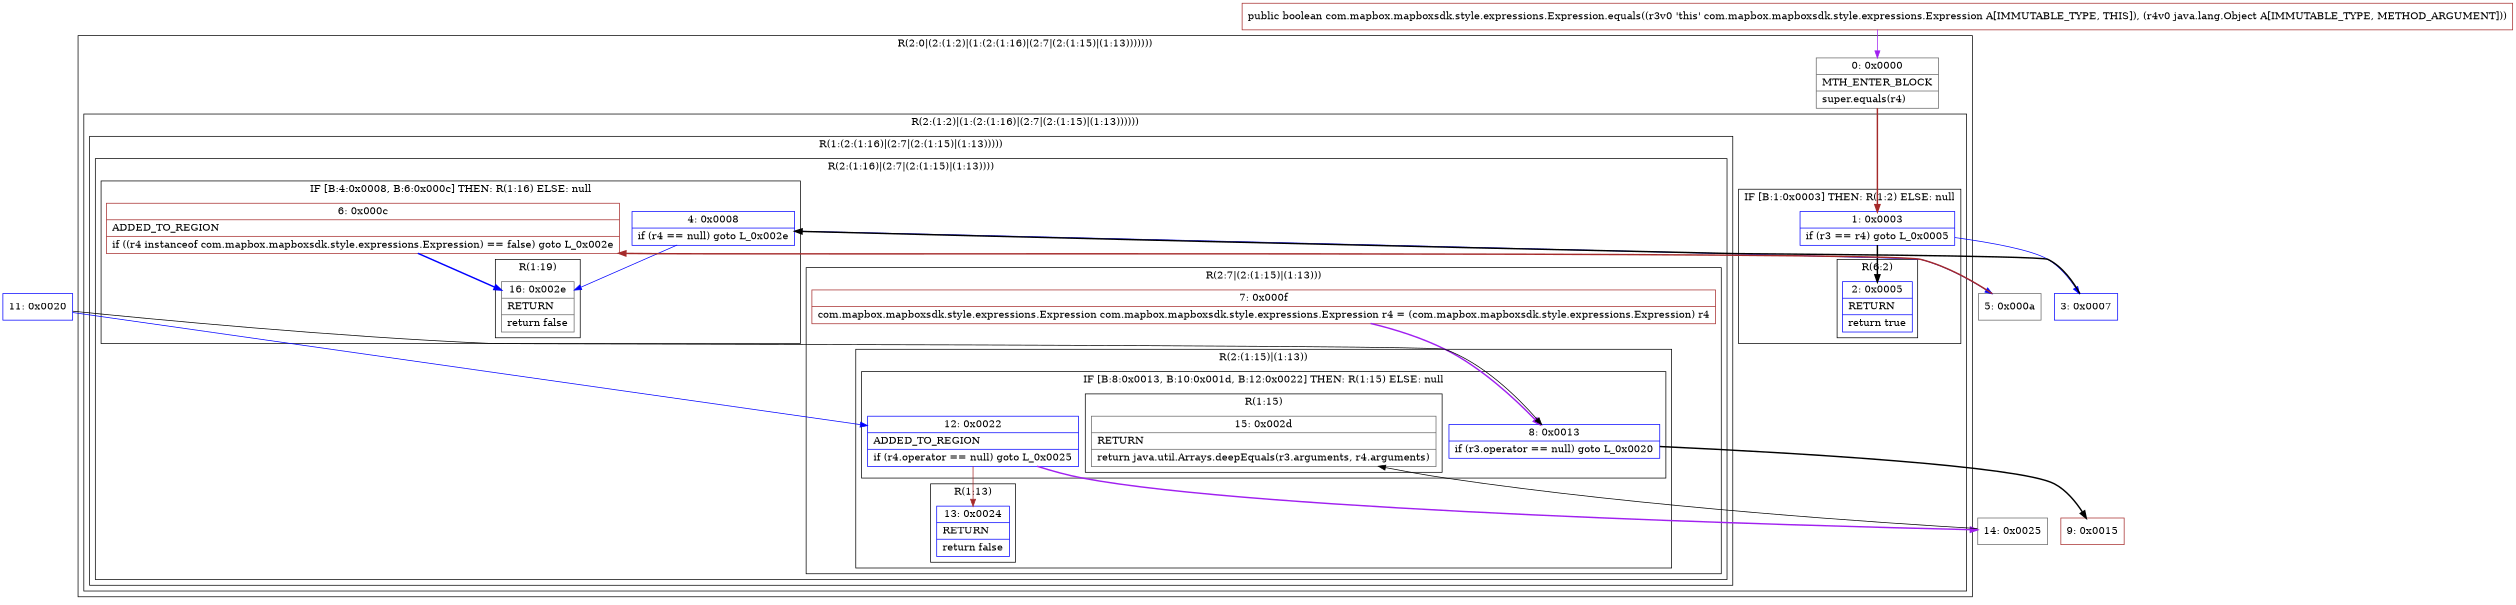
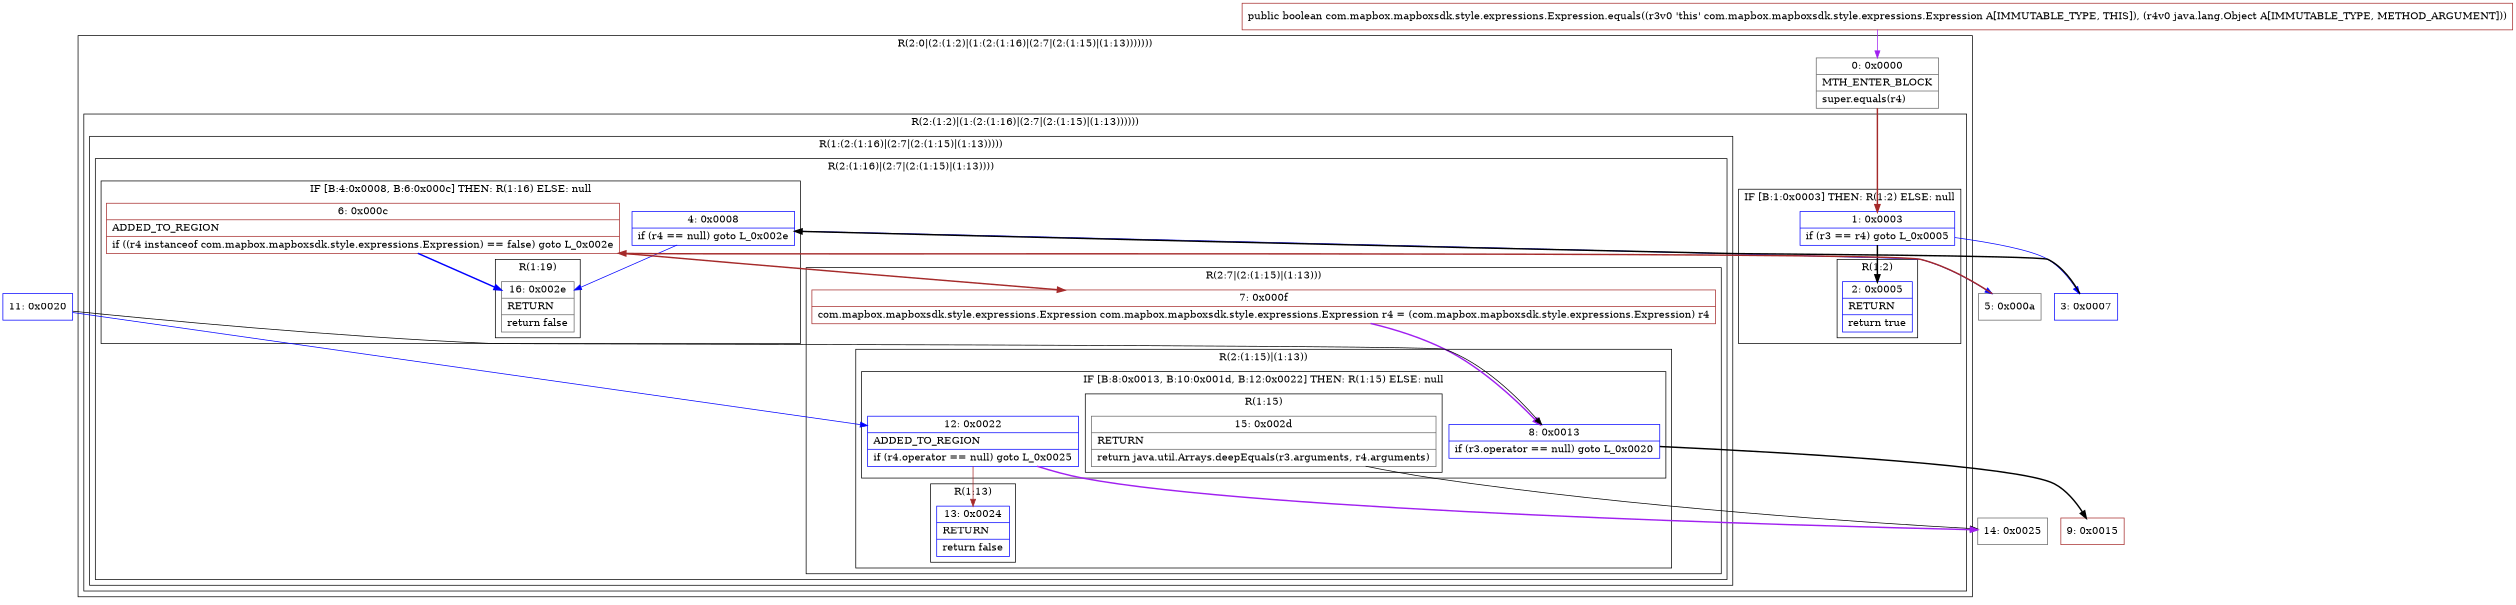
  digraph {
    node [color=blue shape=record]
    edge [color=black style=bold]
    n1 [label="{2\:\ 0x0005|RETURN\l|return true\l}"]
    n2 [label="{1\:\ 0x0003|if (r3 == r4) goto L_0x0005\l}"]
    n3 [color=gray40 label="{16\:\ 0x002e|RETURN\l|return false\l}"]
    n4 [label="{4\:\ 0x0008|if (r4 == null) goto L_0x002e\l}"]
    n5 [color=brown label="{6\:\ 0x000c|ADDED_TO_REGION\l|if ((r4 instanceof com.mapbox.mapboxsdk.style.expressions.Expression) == false) goto L_0x002e\l}"]
    n6 [color=gray40 label="{15\:\ 0x002d|RETURN\l|return java.util.Arrays.deepEquals(r3.arguments, r4.arguments)\l}"]
    n7 [label="{8\:\ 0x0013|if (r3.operator == null) goto L_0x0020\l}"]
    n8 [label="{12\:\ 0x0022|ADDED_TO_REGION\l|if (r4.operator == null) goto L_0x0025\l}"]
    n9 [label="{13\:\ 0x0024|RETURN\l|return false\l}"]
    n10 [color=brown label="{7\:\ 0x000f|com.mapbox.mapboxsdk.style.expressions.Expression com.mapbox.mapboxsdk.style.expressions.Expression r4 = (com.mapbox.mapboxsdk.style.expressions.Expression) r4\l}"]
    n11 [color=gray40 label="{0\:\ 0x0000|MTH_ENTER_BLOCK\l|super.equals(r4)\l}"]
    n12 [label="{3\:\ 0x0007}"]
    n13 [color=gray40 label="{5\:\ 0x000a}"]
    n14 [color=brown label="{9\:\ 0x0015}"]
    n15 [color=gray40 label="{14\:\ 0x0025}"]
    n16 [label="{11\:\ 0x0020}"]
    n17 [color=brown label="{public boolean com.mapbox.mapboxsdk.style.expressions.Expression.equals((r3v0 'this' com.mapbox.mapboxsdk.style.expressions.Expression A[IMMUTABLE_TYPE, THIS]), (r4v0 java.lang.Object A[IMMUTABLE_TYPE, METHOD_ARGUMENT])) }"]
    subgraph cluster_1 {
      label="R(2:0|(2:(1:2)|(1:(2:(1:16)|(2:7|(2:(1:15)|(1:13)))))))"
      n11
      subgraph cluster_2 {
        label="R(2:(1:2)|(1:(2:(1:16)|(2:7|(2:(1:15)|(1:13))))))"
        subgraph cluster_3 {
          label="IF [B:1:0x0003] THEN: R(1:2) ELSE: null"
          n2
          subgraph cluster_4 {
-           label="R(6:2)"
+           label="R(1:2)"
            n1
          }
        }
        subgraph cluster_5 {
          label="R(1:(2:(1:16)|(2:7|(2:(1:15)|(1:13)))))"
          subgraph cluster_6 {
            label="R(2:(1:16)|(2:7|(2:(1:15)|(1:13))))"
            subgraph cluster_7 {
              label="IF [B:4:0x0008, B:6:0x000c] THEN: R(1:16) ELSE: null"
              n4
              n5
              subgraph cluster_8 {
                label="R(1:19)"
                n3
              }
            }
            subgraph cluster_9 {
              label="R(2:7|(2:(1:15)|(1:13)))"
              n10
              subgraph cluster_10 {
                label="R(2:(1:15)|(1:13))"
                subgraph cluster_11 {
                  label="IF [B:8:0x0013, B:10:0x001d, B:12:0x0022] THEN: R(1:15) ELSE: null"
                  n7
                  n8
                  subgraph cluster_12 {
                    label="R(1:15)"
                    n6
                  }
                }
                subgraph cluster_13 {
                  label="R(1:13)"
                  n9
                }
              }
            }
          }
        }
      }
    }
    n2 -> n1
    n2 -> n12 [color=blue style=solid]
    n4 -> n3 [color=blue style=solid]
    n4 -> n13 [color=blue style=solid]
    n5 -> n3 [color=blue]
+   n5 -> n10 [color=brown]
    n7 -> n14
    n8 -> n9 [color=brown style=solid]
    n8 -> n15 [color=purple]
    n10 -> n7 [color=purple]
    n11 -> n2 [color=brown]
    n12 -> n4
    n13 -> n5 [color=brown]
-   n15 -> n6 [style=solid]
+   n6 -> n15 [style=solid]
    n16 -> n7 [style=solid]
    n16 -> n8 [color=blue style=solid]
    n17 -> n11 [color=purple style=solid]
  }
